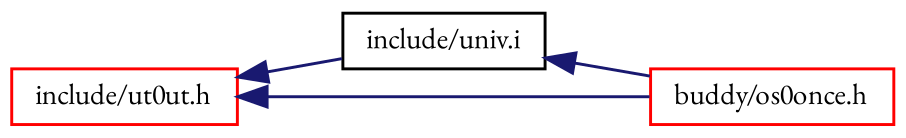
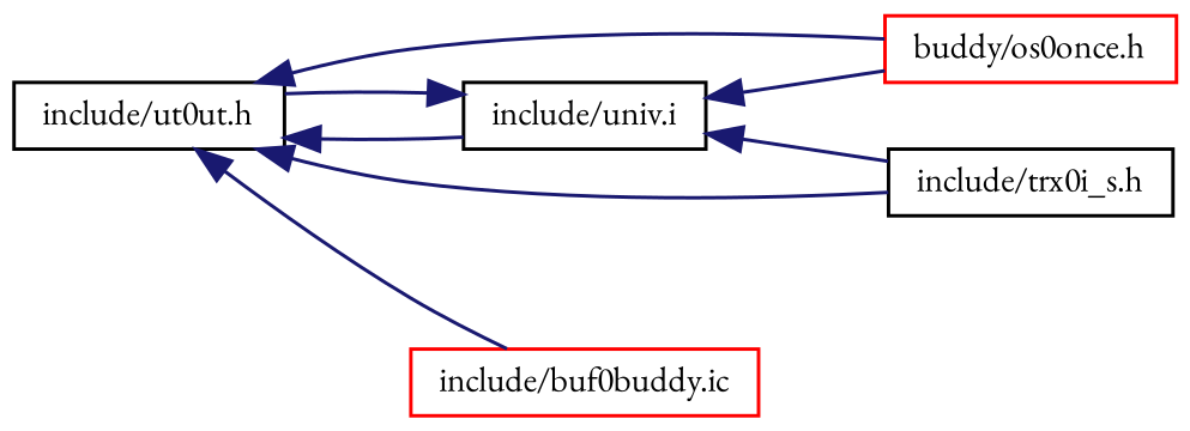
  digraph {
    fontname="EB Garamond"
    rankdir=LR
    node [color=black fontname="EB Garamond" fontsize=10 shape=record]
    edge [color=midnightblue dir=back fontname="EB Garamond" fontsize=10 labelfontname=FreeSans labelfontsize=10 style=solid]
-   n1 [color=red height=0.2 label="include/ut0ut.h" width=0.4]
+   n1 [height=0.2 label="include/ut0ut.h" width=0.4]
    n2 [height=0.2 label="include/univ.i" width=0.4]
    n3 [color=red height=0.2 label="buddy/os0once.h" width=0.4]
+   n4 [height=0.2 label="include/trx0i_s.h" width=0.4]
+   n5 [color=red height=0.2 label="include/buf0buddy.ic" width=0.4]
    n1 -> n2
    n1 -> n3
+   n1 -> n4
+   n1 -> n5
+   n2 -> n1
    n2 -> n3
+   n2 -> n4
  }
